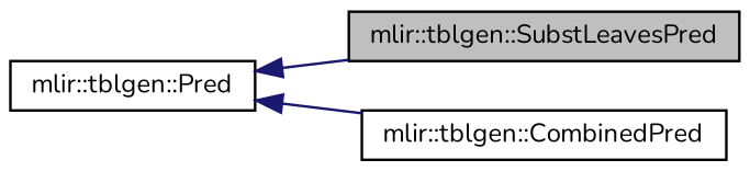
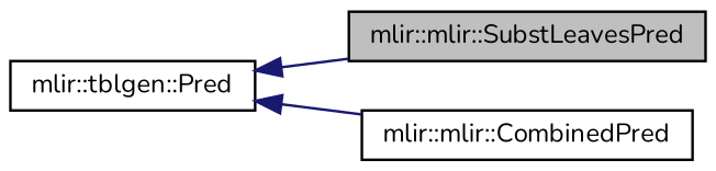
  digraph {
    fontname=Nunito
    rankdir=LR
    node [color=black fontname=Nunito fontsize=10 shape=record]
    edge [color=midnightblue dir=back fontname=Nunito fontsize=10 labelfontname=Helvetica labelfontsize=10 style=solid]
-   n1 [fillcolor=grey75 fontcolor=black height=0.2 label="mlir::tblgen::SubstLeavesPred" style=filled width=0.4]
-   n2 [height=0.2 label="mlir::tblgen::CombinedPred" width=0.4]
+   n1 [fillcolor=grey75 fontcolor=black height=0.2 label="mlir::mlir::SubstLeavesPred" style=filled width=0.4]
+   n2 [height=0.2 label="mlir::mlir::CombinedPred" width=0.4]
    n3 [height=0.2 label="mlir::tblgen::Pred" width=0.4]
    n3 -> n1
    n3 -> n2
  }
